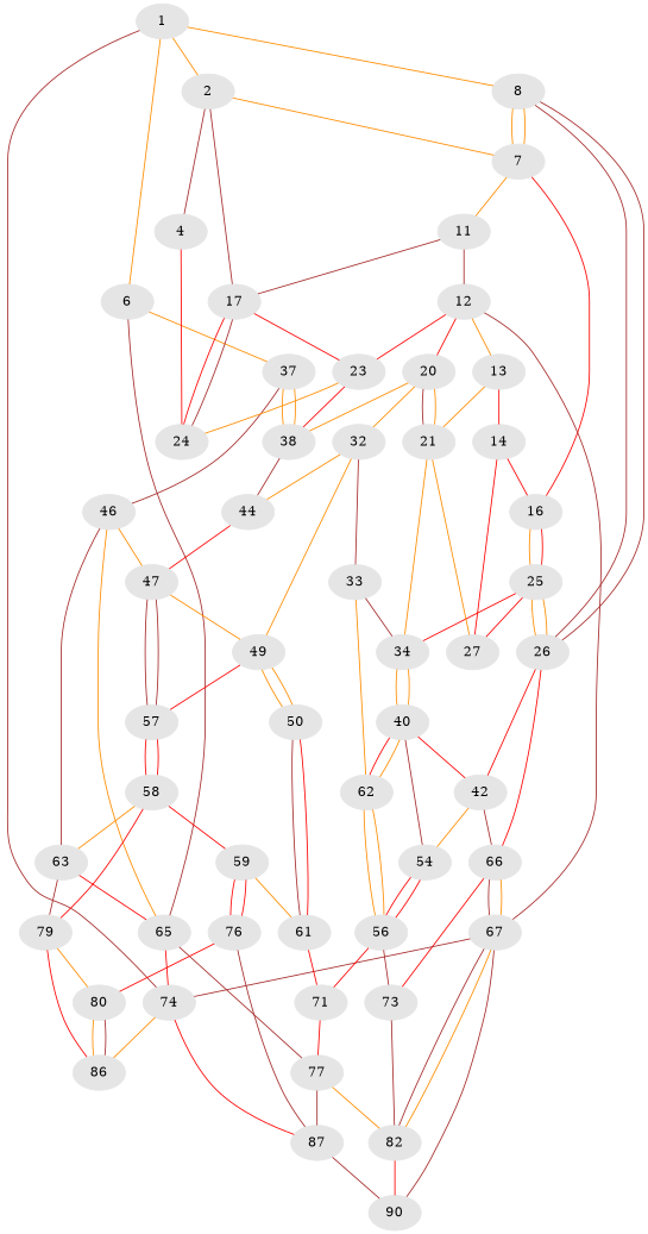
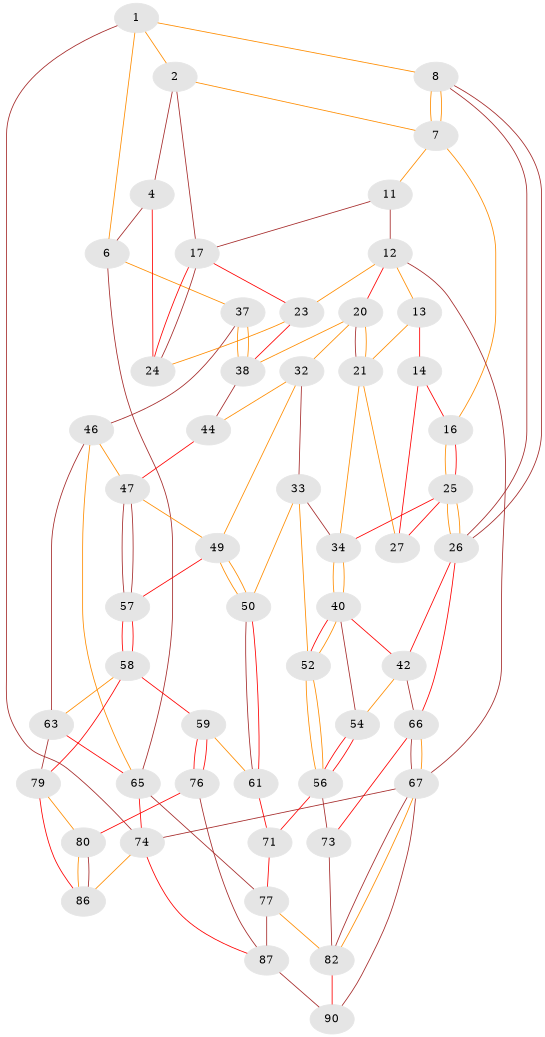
  graph {
    node [color=gray90 style=filled]
    edge [color=darkorange]
    1 [super="+5"]
    2 [super="+3"]
    6 [super="+36"]
    8
    74 [super="+89"]
    4 [super="+7"]
    n7 [label=7 super="+10"]
    17 [super="+18"]
    37
    65 [super="+75"]
    26 [super="+43"]
    86
    87 [super="+88"]
    24
    11
    16
    23 [super="+30"]
    38 [super="+39"]
    46 [super="+62"]
    77 [super="+78"]
    42 [super="+55"]
    66 [super="+69"]
    67 [super="+68"]
    82 [super="+85"]
    90
    12 [super="+19"]
    25 [super="+28"]
    13 [super="+22"]
    20 [super="+31"]
    14 [super="+15"]
    21 [super="+29"]
    32 [super="+45"]
    27
    34 [super="+35"]
    33 [super="+51"]
    44
    49 [super="+53"]
    40 [super="+41"]
    54
    73
    50
-   52 [label=62]
+   52
    47 [super="+48"]
    57
    61 [super="+70"]
    56 [super="+72"]
    63 [super="+83"]
    79 [super="+84"]
    58 [super="+64"]
    71
    59 [super="+60"]
    76 [super="+81"]
    80
    1 -- 2
    1 -- 6
    1 -- 8
    1 -- 74 [color=brown]
    2 -- 4 [color=brown]
    2 -- n7
    2 -- 17 [color=brown]
    6 -- 37
    6 -- 65 [color=brown]
    8 -- n7
    8 -- n7
    8 -- 26 [color=brown]
    8 -- 26 [color=brown]
    74 -- 86
    74 -- 87 [color=red]
+   4 -- 6 [color=brown]
    4 -- 24 [color=red]
    n7 -- 11
-   n7 -- 16 [color=red]
+   n7 -- 16
    17 -- 24 [color=red]
    17 -- 24 [color=brown]
    17 -- 23 [color=red]
    37 -- 38
    37 -- 38
    37 -- 46 [color=brown]
    65 -- 74 [color=red]
    65 -- 77 [color=brown]
    26 -- 42 [color=red]
    26 -- 66 [color=red]
    87 -- 90 [color=brown]
    11 -- 17 [color=brown]
    11 -- 12 [color=brown]
    16 -- 25
    16 -- 25 [color=red]
    23 -- 24
    23 -- 38 [color=red]
    38 -- 44 [color=brown]
    46 -- 65
    46 -- 47
    46 -- 63 [color=brown]
    77 -- 87 [color=brown]
    77 -- 82
    42 -- 66 [color=brown]
    42 -- 54
    66 -- 67 [color=brown]
    66 -- 67
    66 -- 73 [color=red]
    67 -- 74 [color=brown]
    67 -- 82 [color=brown]
    67 -- 82
    67 -- 90 [color=brown]
    82 -- 90 [color=red]
-   12 -- 23 [color=red]
+   12 -- 23
    12 -- 67 [color=brown]
    12 -- 13
    12 -- 20 [color=red]
    25 -- 26
    25 -- 26
    25 -- 27 [color=red]
    25 -- 34 [color=red]
    13 -- 14 [color=red weight=2]
    13 -- 21
    20 -- 38
    20 -- 21 [color=brown]
    20 -- 21
    20 -- 32
    14 -- 16 [color=red]
    14 -- 27 [color=red]
    21 -- 27
    21 -- 34
    32 -- 33 [color=brown]
    32 -- 44
    32 -- 49
    34 -- 40
    34 -- 40
    33 -- 34 [color=brown]
+   33 -- 50
    33 -- 52
    44 -- 47 [color=red]
    49 -- 50
    49 -- 50
    49 -- 57 [color=red]
    40 -- 42 [color=red]
    40 -- 54 [color=brown]
    40 -- 52 [color=red]
    40 -- 52
    54 -- 56 [color=red]
    54 -- 56 [color=red]
    73 -- 82 [color=brown]
    50 -- 61 [color=brown]
    50 -- 61 [color=red]
    52 -- 56
    52 -- 56
    47 -- 49
    47 -- 57 [color=brown]
    47 -- 57 [color=brown]
    57 -- 58 [color=red]
    57 -- 58 [color=red]
    61 -- 71 [color=red]
    56 -- 73 [color=brown]
    56 -- 71 [color=red]
    63 -- 65 [color=red]
    63 -- 79 [color=brown]
    79 -- 86 [color=red]
    79 -- 80
    58 -- 63
    58 -- 79 [color=red]
    58 -- 59 [color=red]
    71 -- 77 [color=red]
    59 -- 61 [weight=2]
    59 -- 76 [color=red]
    59 -- 76 [color=red]
    76 -- 87 [color=brown]
    76 -- 80 [color=red]
    80 -- 86
    80 -- 86 [color=brown]
  }
